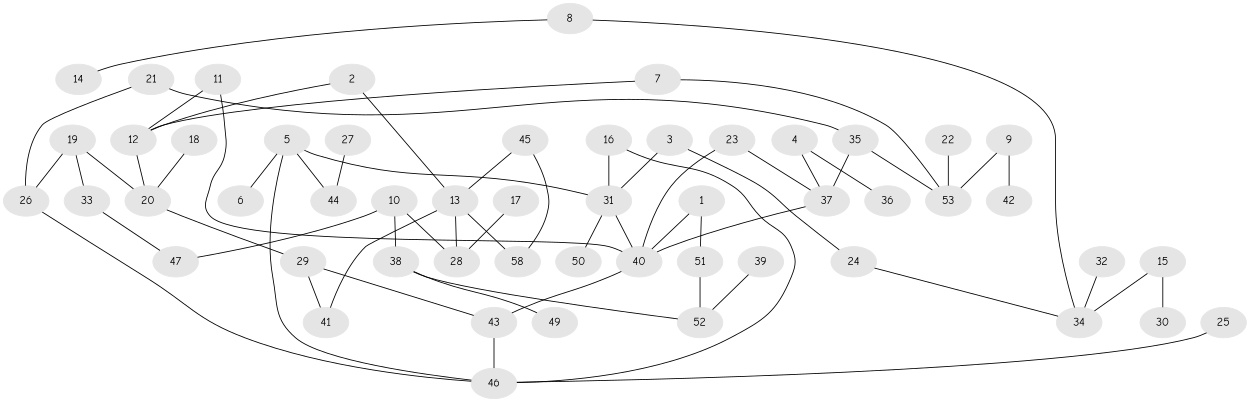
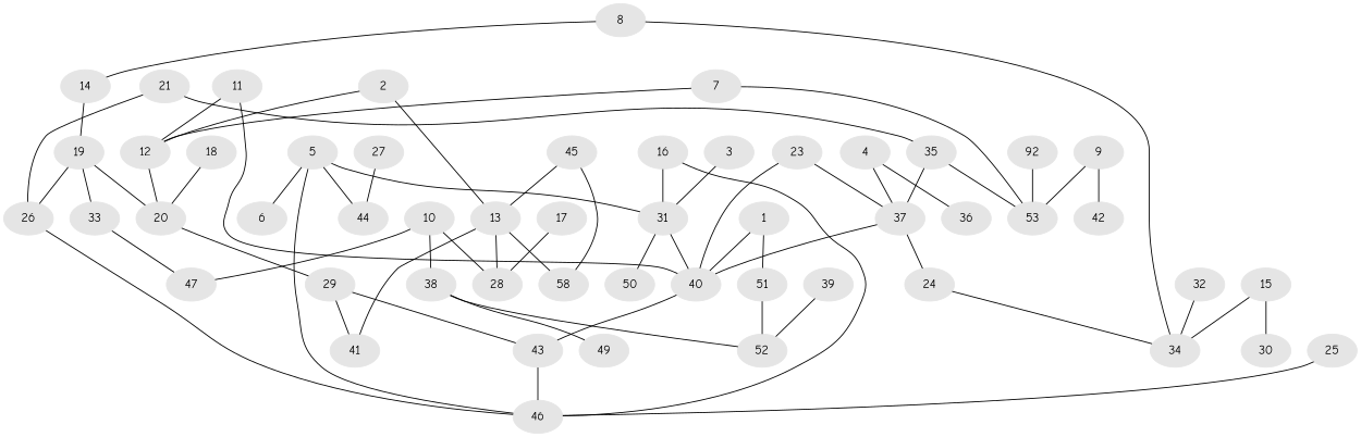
  graph {
    fontname="Comic Neue"
    node [color=gray90 fontname="Comic Neue" style=filled]
    edge [fontname="Comic Neue" weight=1.0]
    1
    40
    51
    13
    28
    41
    n7 [label=58]
    43
    52
    2
    12
    20
    3
    24
    31
    34
    50
    4
    36
    37
    5
    6
    44
    46
    8
    14
    7
    53
    19
    9
    42
    10
    38
    47
    49
    11
    29
    26
    33
    15
    30
    16
    17
    18
    21
    35
-   22
+   22 [label=92]
    25
    23
    27
    32
    39
    45
    1 -- 40
    1 -- 51
    40 -- 43 [weight=2.0]
    51 -- 52
    13 -- 28
    13 -- 41
    13 -- n7
    43 -- 46
    2 -- 13
    2 -- 12
    12 -- 20
    20 -- 29
-   3 -- 24
+   37 -- 24
    3 -- 31 [weight=2.0]
    24 -- 34
    31 -- 40
    31 -- 50
    4 -- 36
    4 -- 37
    37 -- 40
    5 -- 31
    5 -- 6
    5 -- 44
    5 -- 46
    8 -- 34
    8 -- 14
+   14 -- 19
    7 -- 12
    7 -- 53
    19 -- 20
    19 -- 26
    19 -- 33
    9 -- 53
    9 -- 42
    10 -- 28
    10 -- 38
    10 -- 47
    38 -- 52
    38 -- 49
    11 -- 40
    11 -- 12
    29 -- 41
    29 -- 43
    26 -- 46
    33 -- 47
    15 -- 34
    15 -- 30 [weight=2.0]
    16 -- 31
    16 -- 46
    17 -- 28
    18 -- 20
    21 -- 26
    21 -- 35
    35 -- 37
    35 -- 53
    22 -- 53
    25 -- 46
    23 -- 40
    23 -- 37
    27 -- 44
    32 -- 34
    39 -- 52
    45 -- 13
    45 -- n7
  }
